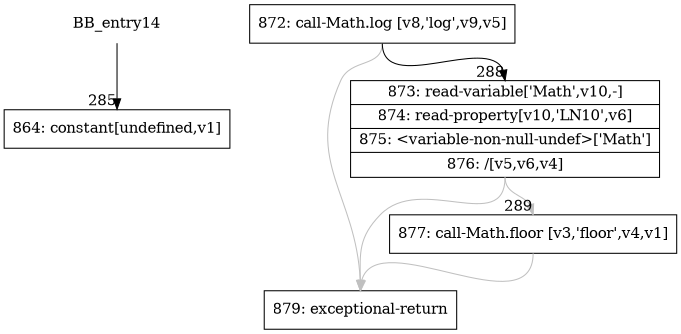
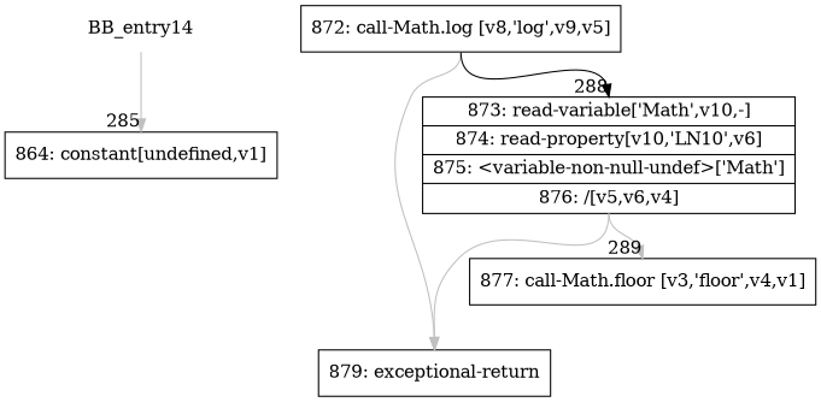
  digraph {
    rankdir=TD
    node [shape=record]
    edge [headport=n tailport=s color=gray]
    n1 [label=BB_entry14 shape=none]
    n2 [label="{864: constant[undefined,v1]}"]
    n3 [label="{872: call-Math.log [v8,'log',v9,v5]}"]
    n4 [label="{879: exceptional-return}"]
    n5 [label="{873: read-variable['Math',v10,-]|874: read-property[v10,'LN10',v6]|875: \<variable-non-null-undef\>['Math']|876: /[v5,v6,v4]}"]
    n6 [label="{877: call-Math.floor [v3,'floor',v4,v1]}"]
-   n1 -> n2 [headlabel="    285" color=""]
+   n1 -> n2 [headlabel="    285"]
    n3 -> n4
    n3 -> n5 [headlabel="      288" color=""]
    n5 -> n4
    n5 -> n6 [headlabel="      289"]
-   n6 -> n4
  }
